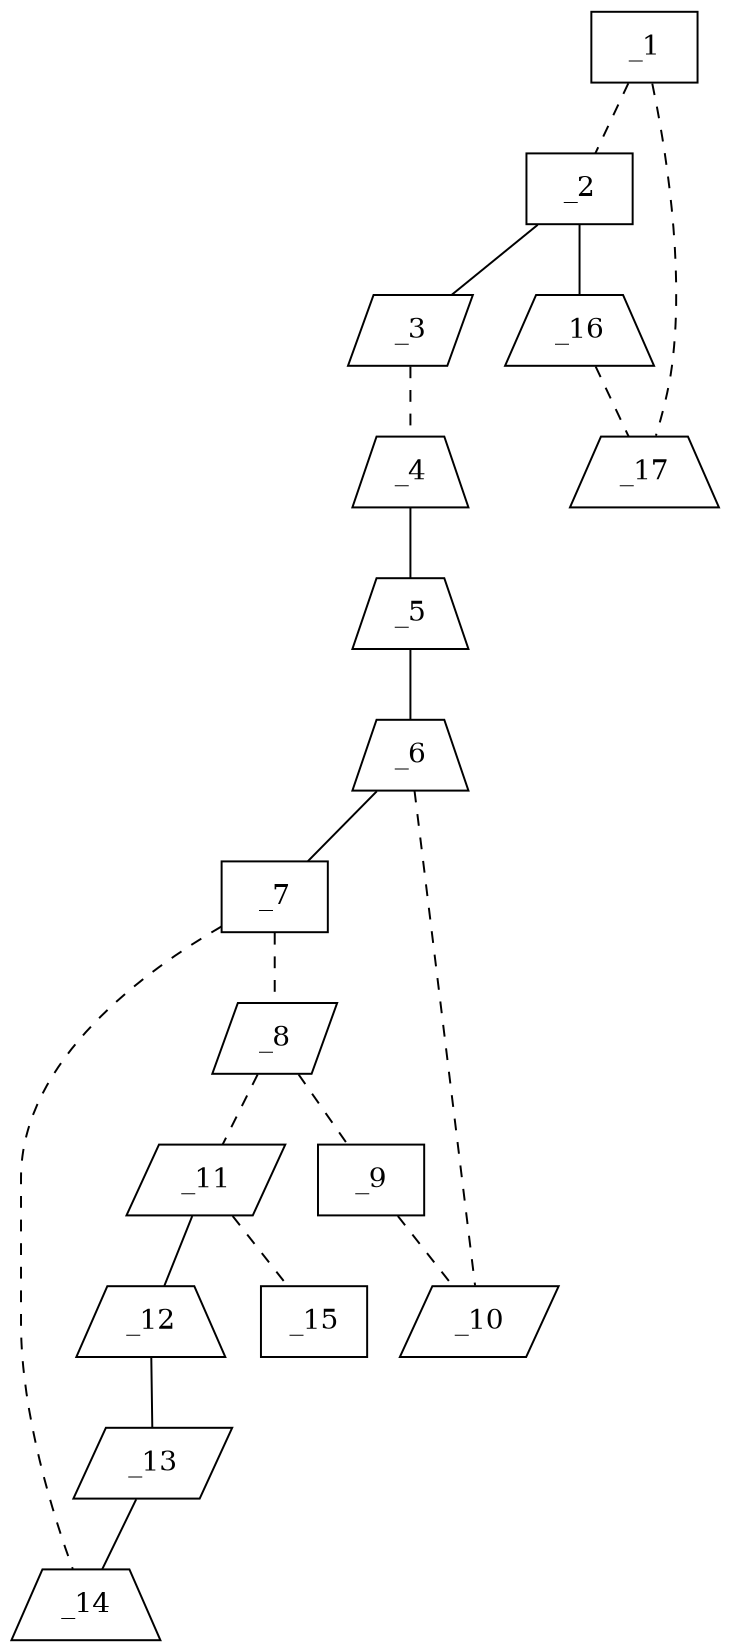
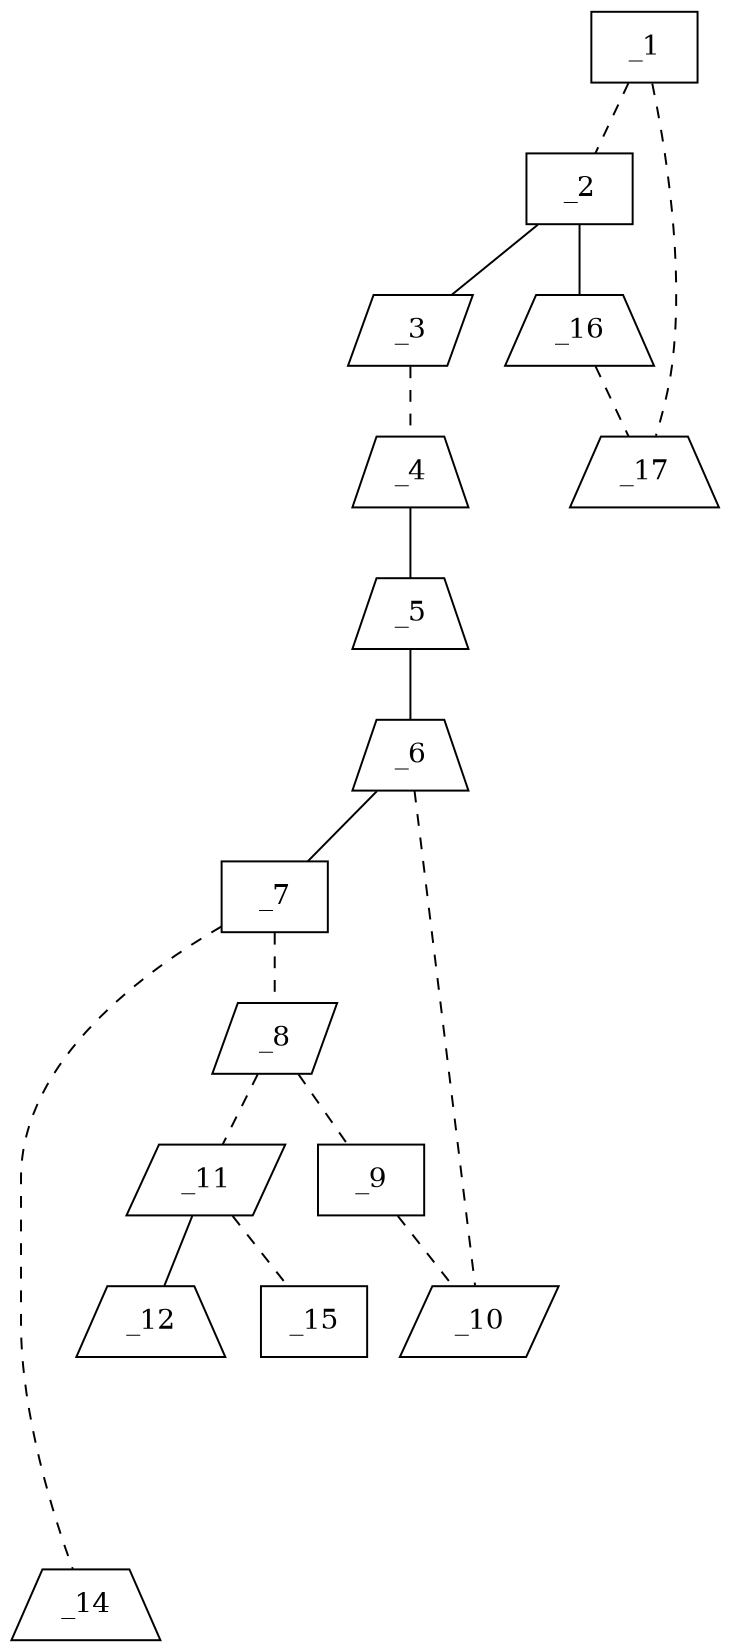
  graph {
    fontname="DejaVu Serif"
    node [charge=0 chem=1 fontname="DejaVu Serif" shape=trapezium symbol="C  " x=4.6831 y=-1.0362]
    edge [fontname="DejaVu Serif" style=dashed valence=1]
    _1 [chem=2 shape=box symbol="O  " x=4.4043 y=1.0329]
    _2 [shape=box x=4.9921 y=1.842]
    _17 [chem=2 symbol="O  " x=5.3522 y=3.5362]
    _3 [shape=parallelogram x=5.9432 y=1.5329]
    _16 [y=2.793]
    _5 [x=4.9921 y=0.2239]
    _6 [chem=4 symbol="N  " y=-0.7271]
    _4 [x=5.9432 y=0.5329]
    _7 [shape=box x=3.7321]
    _10 [shape=parallelogram x=5.2709 y=-1.5361]
    _8 [shape=parallelogram x=3.7321 y=-2.0362]
    _14 [chem=4 symbol="N  " x=2.866 y=-0.5362]
    _9 [chem=4 shape=box symbol="N  " y=-2.3452]
    _11 [shape=parallelogram x=2.866 y=-2.5362]
    _12 [chem=4 symbol="N  " x=2 y=-2.0362]
    _15 [chem=2 shape=box symbol="O  " x=2.866 y=-3.5362]
-   _13 [shape=parallelogram x=2]
    _1 -- _2
    _1 -- _17
    _2 -- _3 [style=solid]
    _2 -- _16 [style=solid]
    _3 -- _4
    _16 -- _17
    _5 -- _6 [style=solid]
    _6 -- _7 [style=solid]
    _6 -- _10
    _4 -- _5 [style=solid]
    _7 -- _8 [valence=2]
    _7 -- _14
    _8 -- _9
    _8 -- _11
    _9 -- _10 [valence=2]
    _11 -- _12 [style=solid valence=2]
    _11 -- _15
-   _12 -- _13 [style=solid]
-   _13 -- _14 [style=solid valence=2]
  }
